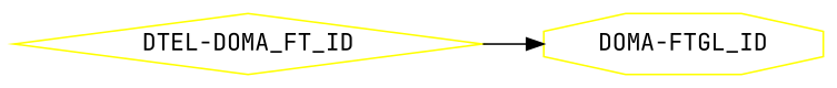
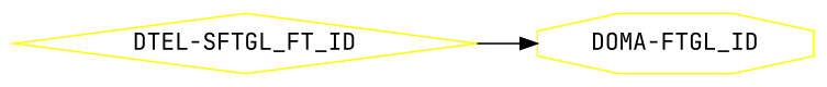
  digraph {
    rankdir=LR
    fontname="JetBrains Mono"
    node [color=yellow fontname="JetBrains Mono"]
-   "DTEL-SFTGL_FT_ID" [shape=diamond label="DTEL-DOMA_FT_ID"]
+   "DTEL-SFTGL_FT_ID" [shape=diamond]
    "DOMA-FTGL_ID" [shape=octagon]
    "DTEL-SFTGL_FT_ID" -> "DOMA-FTGL_ID" [fontname="JetBrains Mono"]
  }
